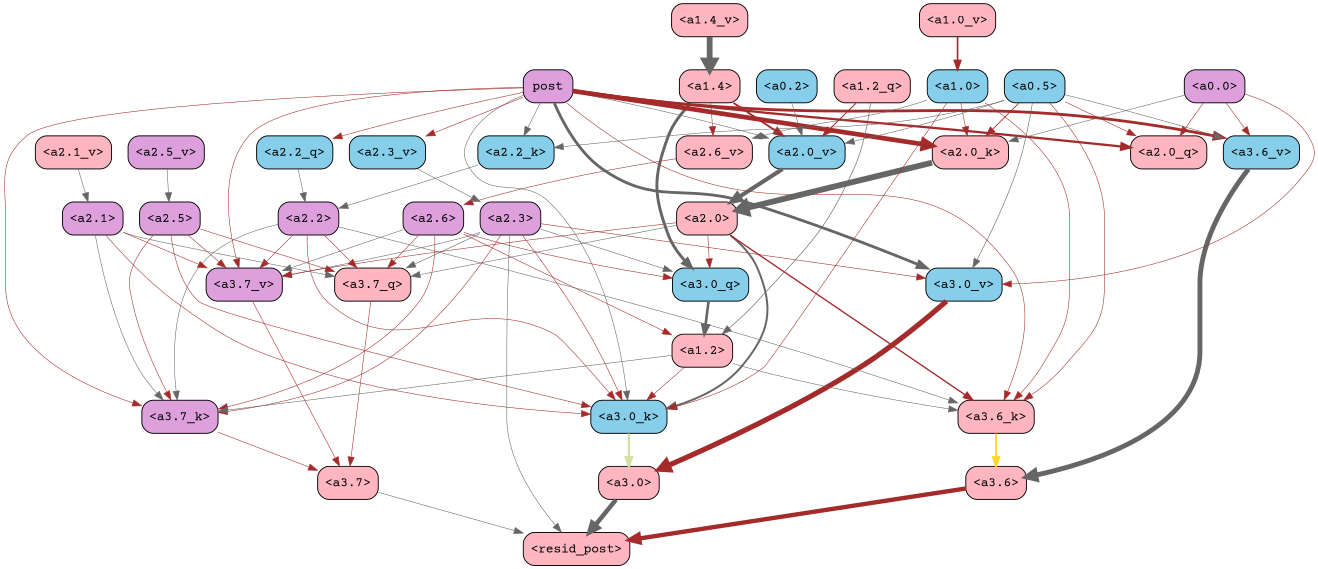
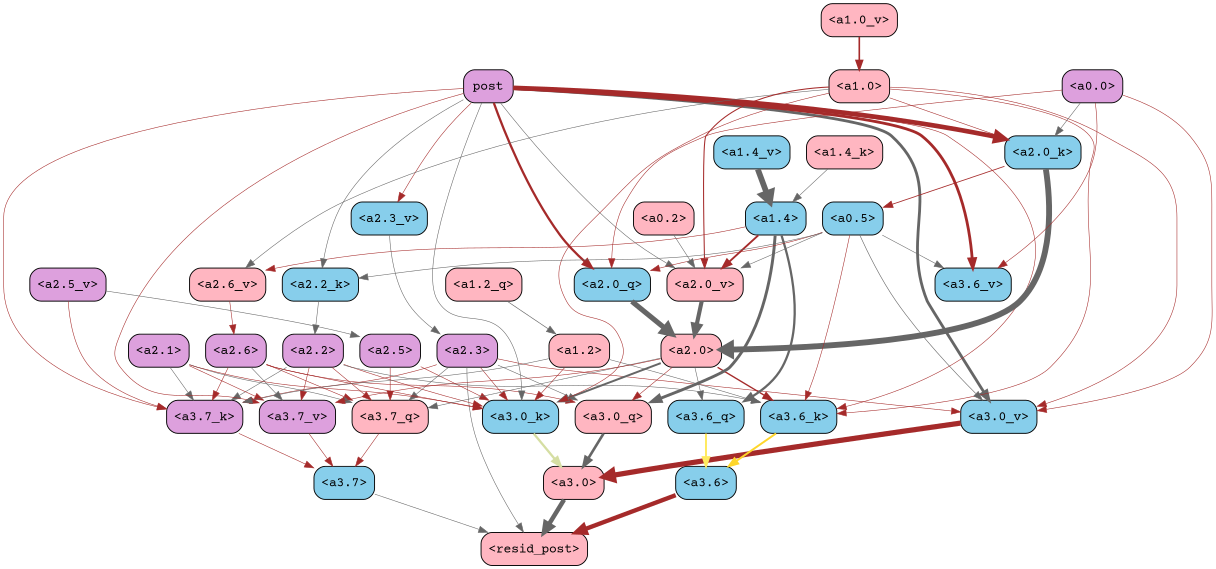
  strict digraph {
    fontname="Courier Prime"
    splines=true
    node [color=black fillcolor=lightpink fontname="Courier Prime" shape=box style="filled, rounded"]
    edge [color=brown fontname="Courier Prime" penwidth=0.6]
-   "<a3.7>"
+   "<a3.7>" [fillcolor=skyblue]
    "<resid_post>"
-   "<a3.6>"
+   "<a3.6>" [fillcolor=skyblue]
    "<a3.0>"
    "<a2.3>" [fillcolor=plum]
    "<a3.7_q>"
-   "<a3.0_q>" [fillcolor=skyblue]
+   "<a3.0_q>"
    "<a3.7_k>" [fillcolor=plum]
    "<a3.0_k>" [fillcolor=skyblue]
    "<a3.7_v>" [fillcolor=plum]
    "<a3.0_v>" [fillcolor=skyblue]
-   "<a3.6_k>"
+   "<a3.6_q>" [fillcolor=skyblue]
+   "<a3.6_k>" [fillcolor=skyblue]
    "<a3.6_v>" [fillcolor=skyblue]
    "<a2.6>" [fillcolor=plum]
    "<a2.5>" [fillcolor=plum]
    "<a2.2>" [fillcolor=plum]
    "<a2.1>" [fillcolor=plum]
    "<a2.0>"
-   "<a1.4>"
+   "<a1.4>" [fillcolor=skyblue]
    "<a2.6_v>"
-   "<a2.0_v>" [fillcolor=skyblue]
+   "<a2.0_v>"
    n23 [fillcolor=plum label=post]
-   "<a2.2_q>" [fillcolor=skyblue]
-   "<a2.0_q>"
+   "<a2.0_q>" [fillcolor=skyblue]
    "<a2.2_k>" [fillcolor=skyblue]
-   "<a2.0_k>"
+   "<a2.0_k>" [fillcolor=skyblue]
    "<a2.3_v>" [fillcolor=skyblue]
    "<a1.2>"
-   "<a1.0>" [fillcolor=skyblue]
+   "<a1.0>"
    "<a0.5>" [fillcolor=skyblue]
    "<a0.0>" [fillcolor=plum]
    "<a2.5_v>" [fillcolor=plum]
-   "<a2.1_v>"
-   "<a0.2>" [fillcolor=skyblue]
+   "<a0.2>"
    "<a1.2_q>"
-   "<a1.4_v>"
+   "<a1.4_k>"
+   "<a1.4_v>" [fillcolor=skyblue]
    "<a1.0_v>"
    "<a3.7>" -> "<resid_post>" [color=gray40]
    "<a3.6>" -> "<resid_post>" [penwidth=4.7534414529800415]
    "<a3.0>" -> "<resid_post>" [color=gray40 penwidth=4.898576855659485]
    "<a2.3>" -> "<resid_post>" [color=gray40]
    "<a2.3>" -> "<a3.7_q>" [color=gray40]
    "<a2.3>" -> "<a3.0_q>" [color=gray40]
    "<a2.3>" -> "<a3.7_k>"
    "<a2.3>" -> "<a3.0_k>"
-   "<a2.3>" -> "<a3.7_v>" [color=gray40]
    "<a2.3>" -> "<a3.0_v>"
    "<a3.7_q>" -> "<a3.7>"
-   "<a3.0_q>" -> "<a1.2>" [color=gray40 penwidth=2.870753765106201]
+   "<a3.0_q>" -> "<a3.0>" [color=gray40 penwidth=2.870753765106201]
    "<a3.7_k>" -> "<a3.7>"
    "<a3.0_k>" -> "<a3.0>" [color="#d5dea3" penwidth=2.520303964614868]
    "<a3.7_v>" -> "<a3.7>"
    "<a3.0_v>" -> "<a3.0>" [penwidth=5.680712580680847]
+   "<a3.6_q>" -> "<a3.6>" [color="#ffea5f" penwidth=2.160832464694977]
    "<a3.6_k>" -> "<a3.6>" [color="#fed62b" penwidth=2.13908451795578]
-   "<a3.6_v>" -> "<a3.6>" [color=gray40 penwidth=5.297133803367615]
    "<a2.6>" -> "<a3.7_q>"
    "<a2.6>" -> "<a3.0_q>"
    "<a2.6>" -> "<a3.7_k>"
-   "<a2.6>" -> "<a1.2>"
+   "<a2.6>" -> "<a3.0_k>"
    "<a2.6>" -> "<a3.7_v>" [color=gray40]
    "<a2.5>" -> "<a3.7_q>"
-   "<a2.5>" -> "<a3.7_k>"
+   "<a2.5_v>" -> "<a3.7_k>"
    "<a2.5>" -> "<a3.0_k>"
-   "<a2.5>" -> "<a3.7_v>"
    "<a2.2>" -> "<a3.7_q>"
    "<a2.2>" -> "<a3.7_k>" [color=gray40]
    "<a2.2>" -> "<a3.0_k>"
    "<a2.2>" -> "<a3.7_v>"
    "<a2.2>" -> "<a3.6_k>" [color=gray40]
    "<a2.1>" -> "<a3.7_q>" [color=gray40]
    "<a2.1>" -> "<a3.7_k>" [color=gray40]
    "<a2.1>" -> "<a3.0_k>"
    "<a2.1>" -> "<a3.7_v>"
    "<a2.0>" -> "<a3.7_q>" [color=gray40]
    "<a2.0>" -> "<a3.0_q>"
    "<a2.0>" -> "<a3.0_k>" [color=gray40 penwidth=2.142689883708954]
    "<a2.0>" -> "<a3.7_v>"
+   "<a2.0>" -> "<a3.6_q>" [color=gray40]
    "<a2.0>" -> "<a3.6_k>" [penwidth=1.4855384826660156]
    "<a1.4>" -> "<a3.0_q>" [color=gray40 penwidth=3.192750334739685]
+   "<a1.4>" -> "<a3.6_q>" [color=gray40 penwidth=2.4767253398895264]
    "<a1.4>" -> "<a2.6_v>"
    "<a1.4>" -> "<a2.0_v>" [penwidth=2.0349366441369057]
    "<a2.6_v>" -> "<a2.6>"
    "<a2.0_v>" -> "<a2.0>" [color=gray40 penwidth=4.48047137260437]
    n23 -> "<a3.7_k>"
    n23 -> "<a3.0_k>" [color=gray40 penwidth=0.6015868484973907]
    n23 -> "<a3.7_v>"
    n23 -> "<a3.0_v>" [color=gray40 penwidth=3.0891895294189453]
    n23 -> "<a3.6_k>"
    n23 -> "<a3.6_v>" [penwidth=3.067279100418091]
    n23 -> "<a2.0_v>" [color=gray40]
-   n23 -> "<a2.2_q>"
    n23 -> "<a2.0_q>" [penwidth=2.482962191104889]
    n23 -> "<a2.2_k>" [color=gray40]
    n23 -> "<a2.0_k>" [penwidth=5.09069561958313]
    n23 -> "<a2.3_v>"
-   "<a2.2_q>" -> "<a2.2>" [color=gray40]
+   "<a2.0_q>" -> "<a2.0>" [color=gray40 penwidth=5.653985500335693]
    "<a2.2_k>" -> "<a2.2>" [color=gray40]
    "<a2.0_k>" -> "<a2.0>" [color=gray40 penwidth=6.397904872894287]
    "<a2.3_v>" -> "<a2.3>" [color=gray40]
    "<a1.2>" -> "<a3.7_k>" [color=gray40]
    "<a1.2>" -> "<a3.0_k>"
    "<a1.2>" -> "<a3.6_k>" [color=gray40]
    "<a1.0>" -> "<a3.0_k>"
+   "<a1.0>" -> "<a3.0_v>"
    "<a1.0>" -> "<a3.6_k>"
    "<a1.0>" -> "<a2.6_v>" [color=gray40]
-   "<a1.2_q>" -> "<a2.0_v>" [penwidth=1.1342760920524597]
+   "<a1.0>" -> "<a2.0_v>" [penwidth=1.1342760920524597]
    "<a1.0>" -> "<a2.0_k>"
    "<a0.5>" -> "<a3.0_v>" [color=gray40 penwidth=0.6549575447570533]
    "<a0.5>" -> "<a3.6_k>"
    "<a0.5>" -> "<a3.6_v>" [color=gray40]
    "<a0.5>" -> "<a2.0_v>" [color=gray40]
    "<a0.5>" -> "<a2.0_q>"
    "<a0.5>" -> "<a2.2_k>" [color=gray40]
-   "<a0.5>" -> "<a2.0_k>" [penwidth=0.8980485796928406]
+   "<a2.0_k>" -> "<a0.5>" [penwidth=0.8980485796928406]
    "<a0.0>" -> "<a3.0_v>"
    "<a0.0>" -> "<a3.6_v>"
    "<a0.0>" -> "<a2.0_q>"
    "<a0.0>" -> "<a2.0_k>" [color=gray40]
    "<a2.5_v>" -> "<a2.5>" [color=gray40]
-   "<a2.1_v>" -> "<a2.1>" [color=gray40]
    "<a0.2>" -> "<a2.0_v>" [color=gray40]
    "<a1.2_q>" -> "<a1.2>" [color=gray40 penwidth=0.702675461769104]
+   "<a1.4_k>" -> "<a1.4>" [color=gray40]
    "<a1.4_v>" -> "<a1.4>" [color=gray40 penwidth=6.273579955101013]
    "<a1.0_v>" -> "<a1.0>" [penwidth=1.7821020036935806]
  }
